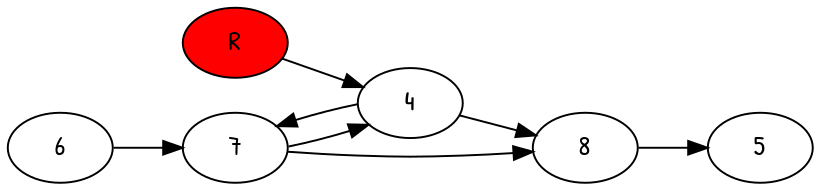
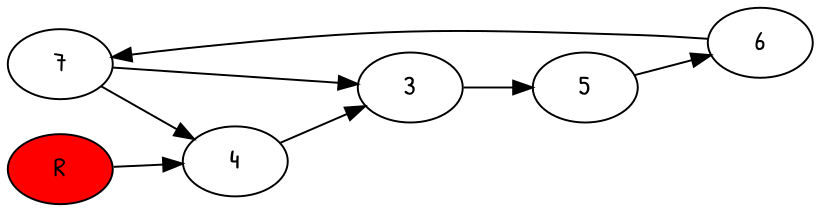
  digraph {
    fontname="Patrick Hand"
    rankdir=LR
    node [fontname="Patrick Hand"]
    edge [fontname="Patrick Hand"]
    7
-   8
+   8 [label=3]
    4
    5
    6
    R [fillcolor="#ff0000" style=filled]
    7 -> 8
    7 -> 4
    8 -> 5
-   4 -> 7
    4 -> 8
+   5 -> 6
    6 -> 7
    R -> 4
  }
